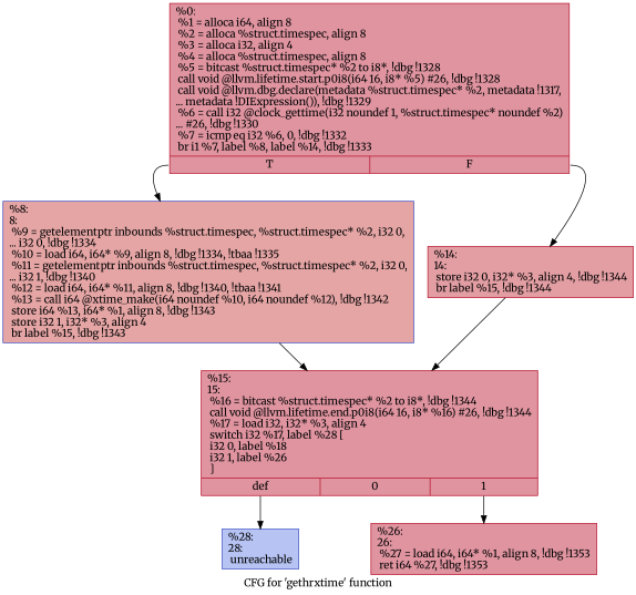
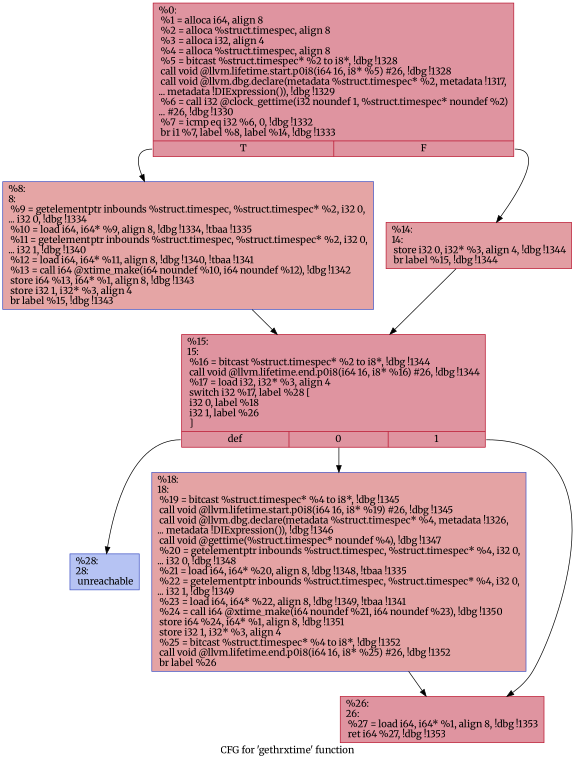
  digraph {
    label="CFG for 'gethrxtime' function"
    fontname=Merriweather
    node [color="#b70d28ff" fillcolor="#b70d2870" shape=record style=filled fontname=Merriweather]
    edge [fontname=Merriweather]
    n1 [label="{%0:\l  %1 = alloca i64, align 8\l  %2 = alloca %struct.timespec, align 8\l  %3 = alloca i32, align 4\l  %4 = alloca %struct.timespec, align 8\l  %5 = bitcast %struct.timespec* %2 to i8*, !dbg !1328\l  call void @llvm.lifetime.start.p0i8(i64 16, i8* %5) #26, !dbg !1328\l  call void @llvm.dbg.declare(metadata %struct.timespec* %2, metadata !1317,\l... metadata !DIExpression()), !dbg !1329\l  %6 = call i32 @clock_gettime(i32 noundef 1, %struct.timespec* noundef %2)\l... #26, !dbg !1330\l  %7 = icmp eq i32 %6, 0, !dbg !1332\l  br i1 %7, label %8, label %14, !dbg !1333\l|{<s0>T|<s1>F}}"]
    n2 [color="#3d50c3ff" fillcolor="#c5333470" label="{%8:\l8:                                                \l  %9 = getelementptr inbounds %struct.timespec, %struct.timespec* %2, i32 0,\l... i32 0, !dbg !1334\l  %10 = load i64, i64* %9, align 8, !dbg !1334, !tbaa !1335\l  %11 = getelementptr inbounds %struct.timespec, %struct.timespec* %2, i32 0,\l... i32 1, !dbg !1340\l  %12 = load i64, i64* %11, align 8, !dbg !1340, !tbaa !1341\l  %13 = call i64 @xtime_make(i64 noundef %10, i64 noundef %12), !dbg !1342\l  store i64 %13, i64* %1, align 8, !dbg !1343\l  store i32 1, i32* %3, align 4\l  br label %15, !dbg !1343\l}"]
    n3 [fillcolor="#be242e70" label="{%14:\l14:                                               \l  store i32 0, i32* %3, align 4, !dbg !1344\l  br label %15, !dbg !1344\l}"]
    n4 [label="{%15:\l15:                                               \l  %16 = bitcast %struct.timespec* %2 to i8*, !dbg !1344\l  call void @llvm.lifetime.end.p0i8(i64 16, i8* %16) #26, !dbg !1344\l  %17 = load i32, i32* %3, align 4\l  switch i32 %17, label %28 [\l    i32 0, label %18\l    i32 1, label %26\l  ]\l|{<s0>def|<s1>0|<s2>1}}"]
    n5 [color="#3d50c3ff" fillcolor="#5977e370" label="{%28:\l28:                                               \l  unreachable\l}"]
+   n6 [color="#3d50c3ff" fillcolor="#c32e3170" label="{%18:\l18:                                               \l  %19 = bitcast %struct.timespec* %4 to i8*, !dbg !1345\l  call void @llvm.lifetime.start.p0i8(i64 16, i8* %19) #26, !dbg !1345\l  call void @llvm.dbg.declare(metadata %struct.timespec* %4, metadata !1326,\l... metadata !DIExpression()), !dbg !1346\l  call void @gettime(%struct.timespec* noundef %4), !dbg !1347\l  %20 = getelementptr inbounds %struct.timespec, %struct.timespec* %4, i32 0,\l... i32 0, !dbg !1348\l  %21 = load i64, i64* %20, align 8, !dbg !1348, !tbaa !1335\l  %22 = getelementptr inbounds %struct.timespec, %struct.timespec* %4, i32 0,\l... i32 1, !dbg !1349\l  %23 = load i64, i64* %22, align 8, !dbg !1349, !tbaa !1341\l  %24 = call i64 @xtime_make(i64 noundef %21, i64 noundef %23), !dbg !1350\l  store i64 %24, i64* %1, align 8, !dbg !1351\l  store i32 1, i32* %3, align 4\l  %25 = bitcast %struct.timespec* %4 to i8*, !dbg !1352\l  call void @llvm.lifetime.end.p0i8(i64 16, i8* %25) #26, !dbg !1352\l  br label %26\l}"]
    n7 [label="{%26:\l26:                                               \l  %27 = load i64, i64* %1, align 8, !dbg !1353\l  ret i64 %27, !dbg !1353\l}"]
    n1 -> n2 [tailport=s0]
    n1 -> n3 [tailport=s1]
    n2 -> n4
    n3 -> n4
    n4 -> n5 [tailport=s0]
+   n4 -> n6 [tailport=s1]
    n4 -> n7 [tailport=s2]
+   n6 -> n7
  }
